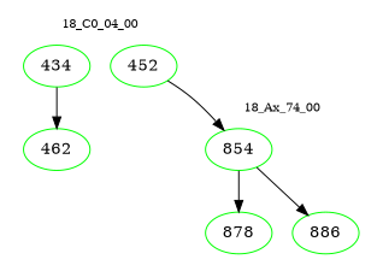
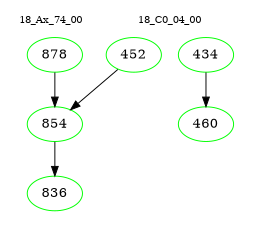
  digraph {
    node [color=green]
    edge [color=black]
    n1 [label=878]
    n2 [label=854]
-   n3 [label=886]
+   n3 [label=836]
    n4 [label=452]
    n5 [label=434]
-   n6 [label=462]
+   n6 [label=460]
    subgraph cluster_1 {
      color=white
      fontsize=10
      label="18_Ax_74_00"
      n1
      n2
      n3
    }
    subgraph cluster_2 {
      color=white
      fontsize=10
      label="18_C0_04_00"
      n4
      n5
      n6
    }
-   n2 -> n1
+   n1 -> n2
    n2 -> n3
    n4 -> n2
    n5 -> n6
  }
